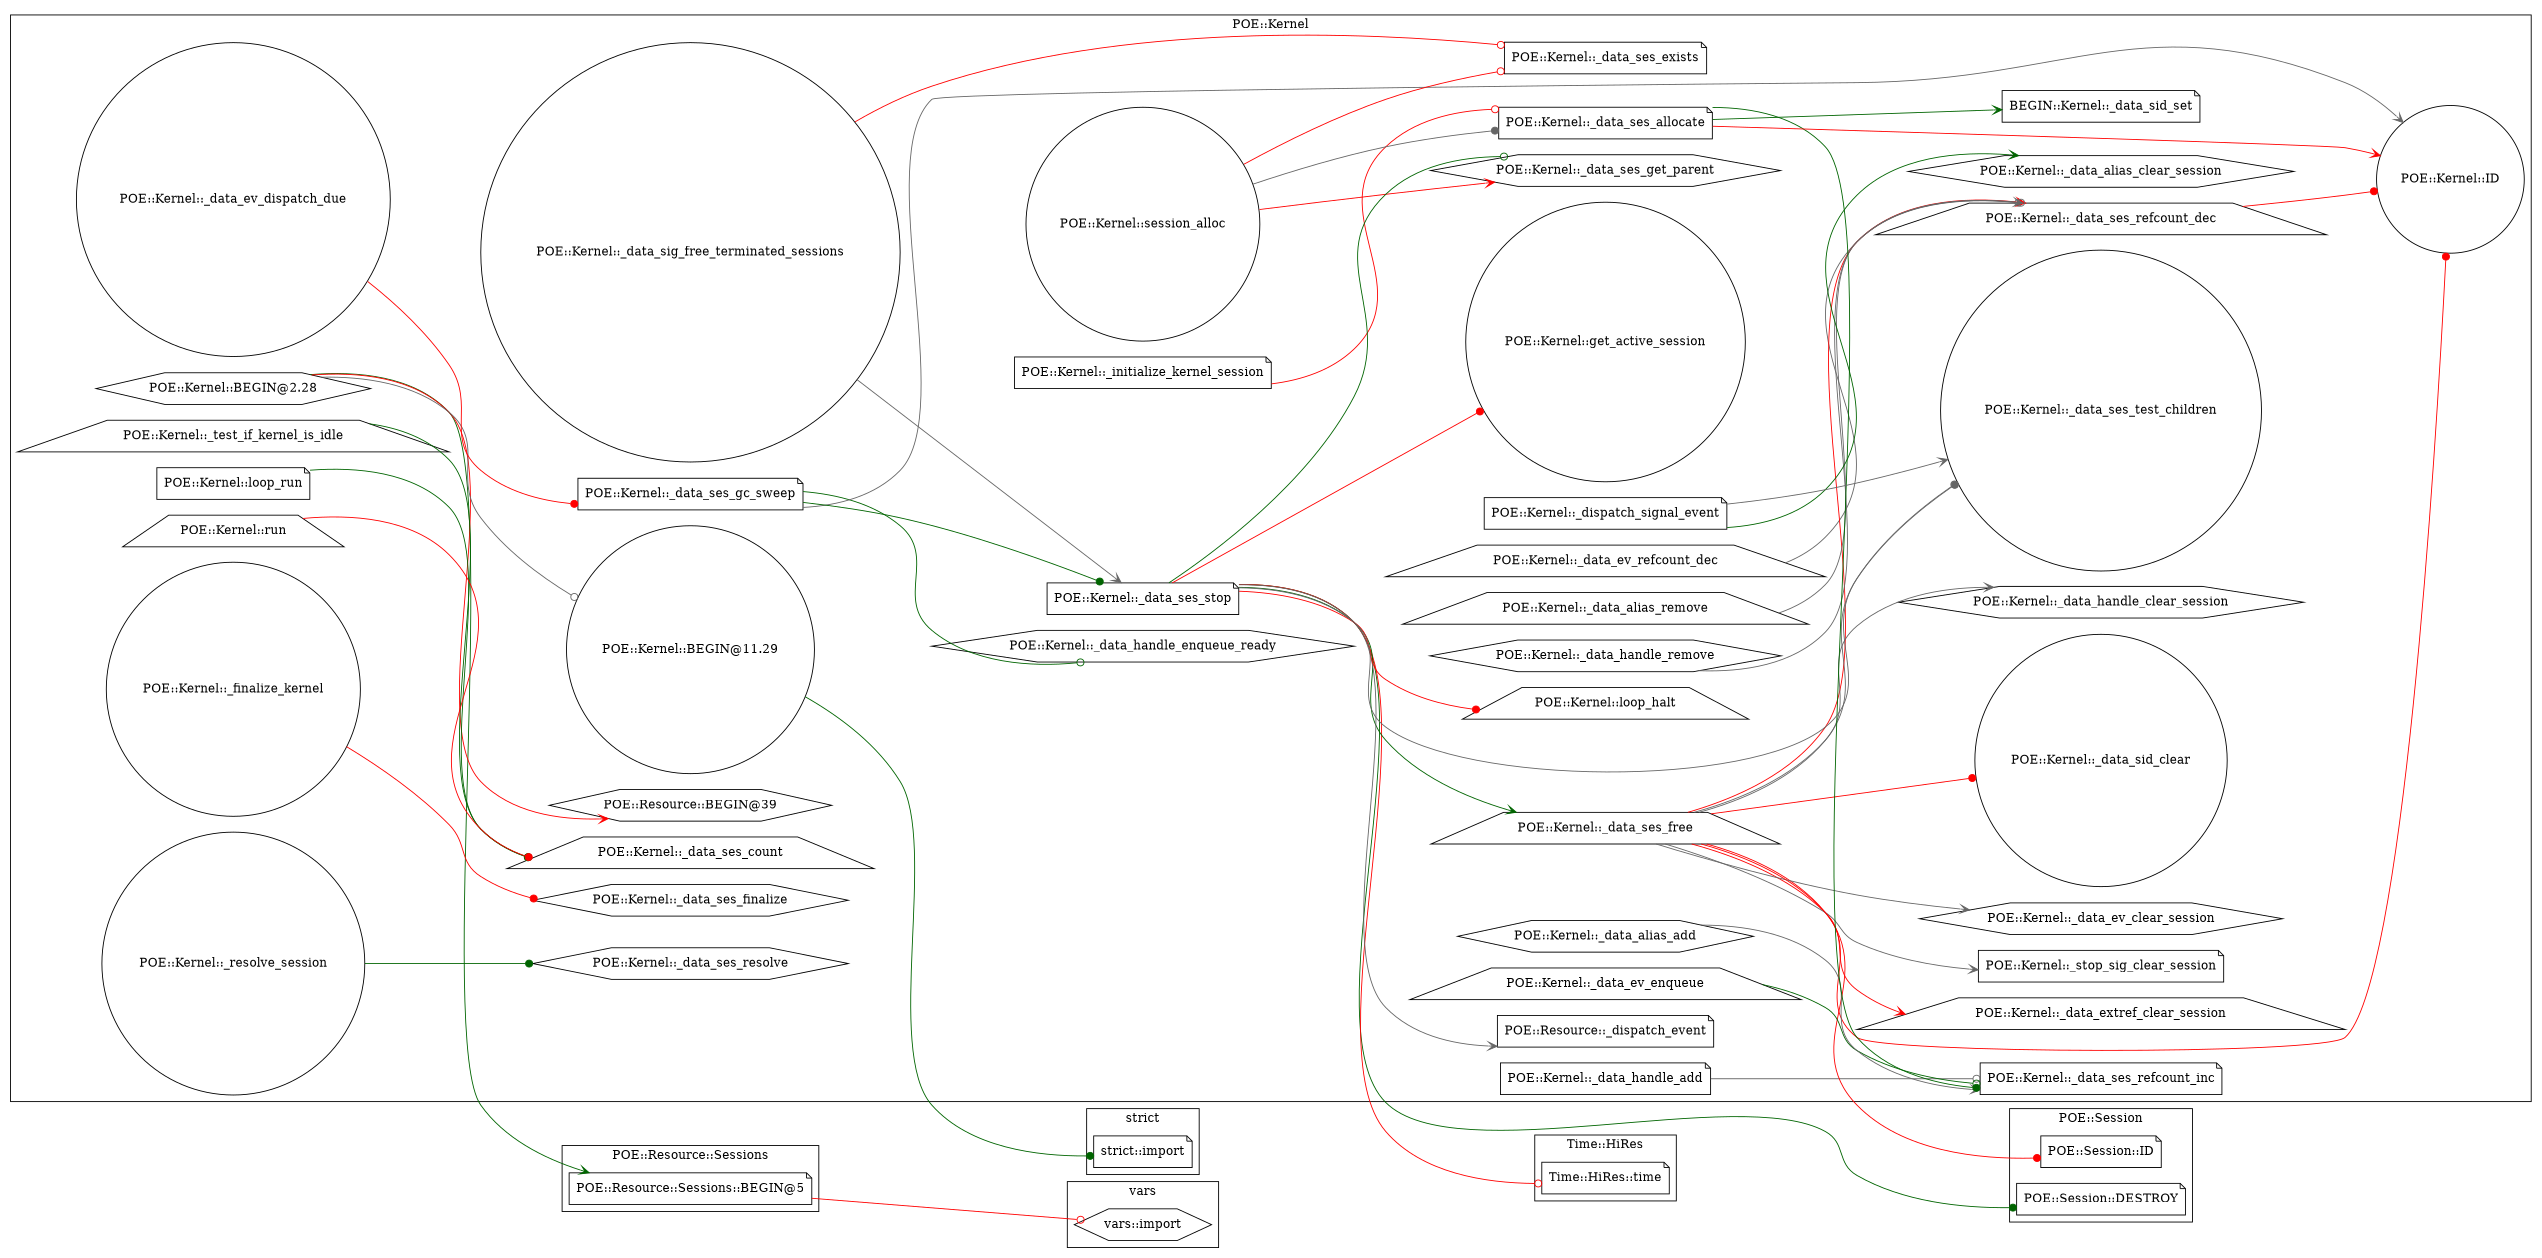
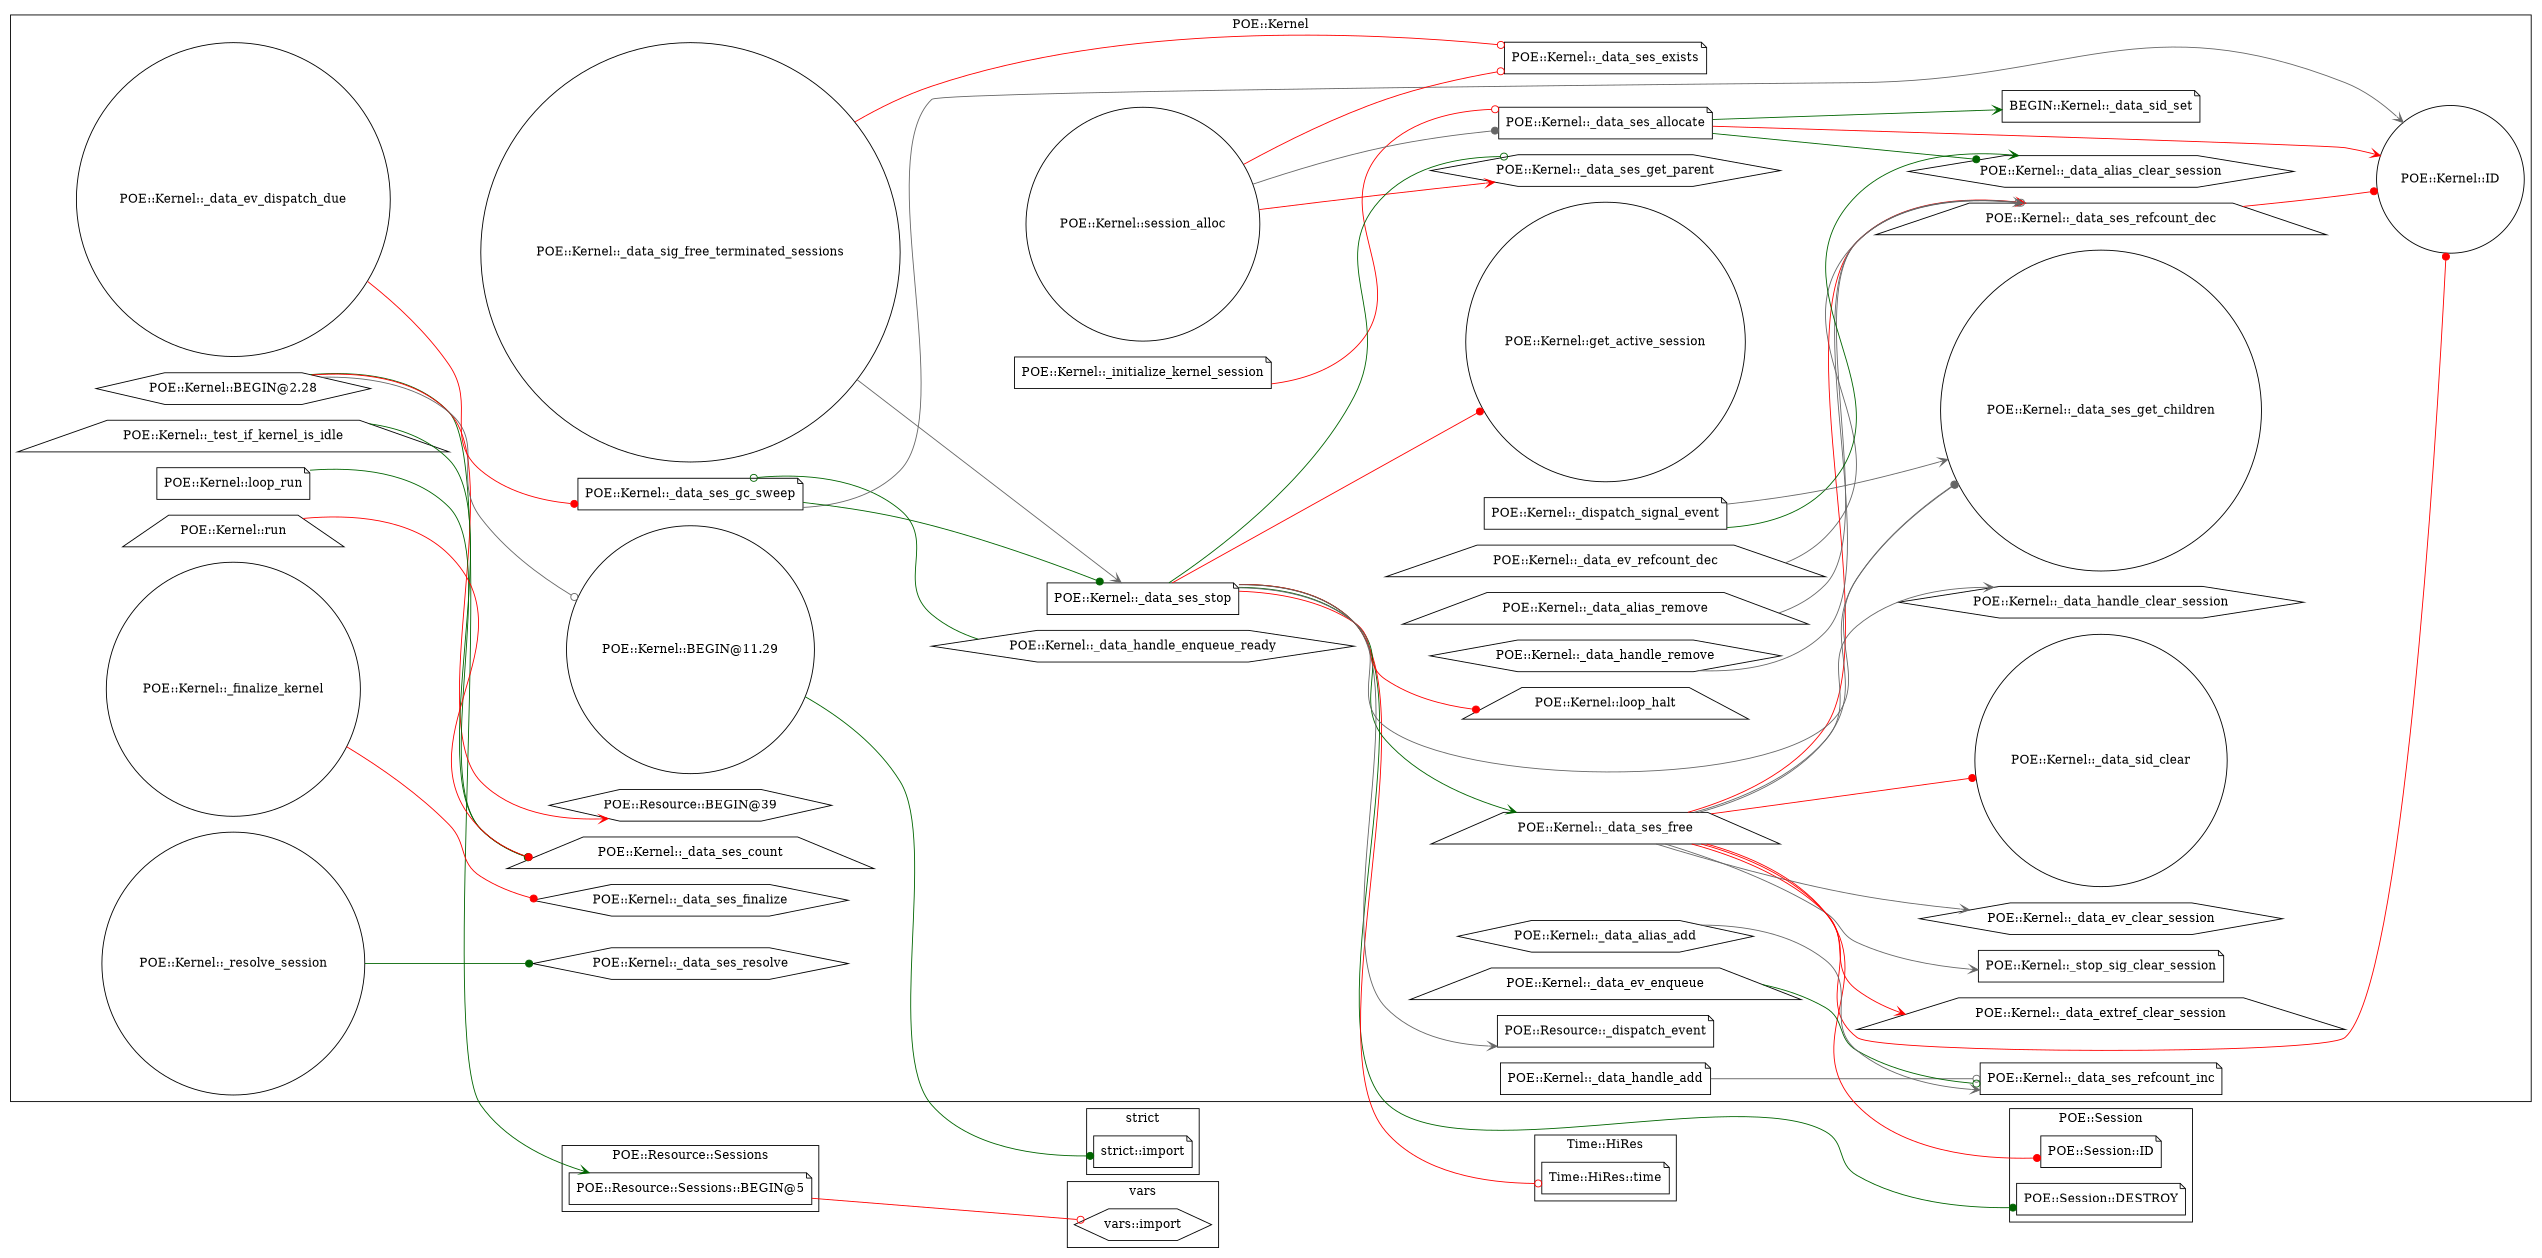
  digraph {
    rankdir=LR
    node [shape=note]
    edge [arrowhead=vee color=red]
    "vars::import" [shape=hexagon]
    "POE::Session::ID"
    "POE::Session::DESTROY"
    "POE::Resource::Sessions::BEGIN@5"
    "strict::import"
    "Time::HiRes::time"
    "POE::Kernel::_data_handle_add"
    "POE::Kernel::_data_sig_free_terminated_sessions" [shape=circle]
    "POE::Kernel::_data_extref_clear_session" [shape=trapezium]
    "POE::Kernel::_data_ses_refcount_inc"
    "POE::Kernel::_data_ev_refcount_dec" [shape=trapezium]
    n12 [label="BEGIN::Kernel::_data_sid_set"]
    n13 [label="POE::Kernel::_stop_sig_clear_session"]
    "POE::Kernel::_data_ev_clear_session" [shape=hexagon]
    "POE::Kernel::_data_ses_free" [shape=trapezium]
    "POE::Kernel::_initialize_kernel_session"
    "POE::Kernel::BEGIN@2.28" [shape=hexagon]
    "POE::Kernel::_data_ev_dispatch_due" [shape=circle]
    "POE::Kernel::_data_alias_clear_session" [shape=hexagon]
    "POE::Kernel::get_active_session" [shape=circle]
    "POE::Kernel::_data_ev_enqueue" [shape=trapezium]
    "POE::Kernel::_data_handle_remove" [shape=hexagon]
    "POE::Kernel::_data_ses_finalize" [shape=hexagon]
    "POE::Kernel::_data_ses_count" [shape=trapezium]
    "POE::Kernel::_test_if_kernel_is_idle" [shape=trapezium]
    "POE::Kernel::loop_run"
    "POE::Kernel::_data_ses_refcount_dec" [shape=trapezium]
    "POE::Kernel::_data_sid_clear" [shape=circle]
    "POE::Kernel::_finalize_kernel" [shape=circle]
    "POE::Kernel::_data_alias_remove" [shape=trapezium]
    n31 [label="POE::Resource::_dispatch_event"]
    "POE::Kernel::_data_handle_enqueue_ready" [shape=hexagon]
    n33 [label="POE::Resource::BEGIN@39" shape=hexagon]
    "POE::Kernel::run" [shape=trapezium]
    "POE::Kernel::_data_ses_gc_sweep"
    "POE::Kernel::_data_alias_add" [shape=hexagon]
    "POE::Kernel::_data_ses_resolve" [shape=hexagon]
    "POE::Kernel::_data_ses_allocate"
    "POE::Kernel::loop_halt" [shape=trapezium]
    "POE::Kernel::ID" [shape=circle]
    "POE::Kernel::session_alloc" [shape=circle]
    "POE::Kernel::_data_ses_exists"
    "POE::Kernel::BEGIN@11.29" [shape=circle]
    "POE::Kernel::_data_ses_get_parent" [shape=hexagon]
    "POE::Kernel::_data_handle_clear_session" [shape=hexagon]
    "POE::Kernel::_data_ses_stop"
-   "POE::Kernel::_data_ses_get_children" [shape=circle label="POE::Kernel::_data_ses_test_children"]
+   "POE::Kernel::_data_ses_get_children" [shape=circle]
    "POE::Kernel::_dispatch_signal_event"
    "POE::Kernel::_resolve_session" [shape=circle]
    subgraph cluster_1 {
      label=vars
      "vars::import"
    }
    subgraph cluster_2 {
      label="POE::Session"
      "POE::Session::ID"
      "POE::Session::DESTROY"
    }
    subgraph cluster_3 {
      label="POE::Resource::Sessions"
      "POE::Resource::Sessions::BEGIN@5"
    }
    subgraph cluster_4 {
      label="strict"
      "strict::import"
    }
    subgraph cluster_5 {
      label="Time::HiRes"
      "Time::HiRes::time"
    }
    subgraph cluster_6 {
      label="POE::Kernel"
      "POE::Kernel::_data_handle_add"
      "POE::Kernel::_data_sig_free_terminated_sessions"
      "POE::Kernel::_data_extref_clear_session"
      "POE::Kernel::_data_ses_refcount_inc"
      "POE::Kernel::_data_ev_refcount_dec"
      n12
      n13
      "POE::Kernel::_data_ev_clear_session"
      "POE::Kernel::_data_ses_free"
      "POE::Kernel::_initialize_kernel_session"
      "POE::Kernel::BEGIN@2.28"
      "POE::Kernel::_data_ev_dispatch_due"
      "POE::Kernel::_data_alias_clear_session"
      "POE::Kernel::get_active_session"
      "POE::Kernel::_data_ev_enqueue"
      "POE::Kernel::_data_handle_remove"
      "POE::Kernel::_data_ses_finalize"
      "POE::Kernel::_data_ses_count"
      "POE::Kernel::_test_if_kernel_is_idle"
      "POE::Kernel::loop_run"
      "POE::Kernel::_data_ses_refcount_dec"
      "POE::Kernel::_data_sid_clear"
      "POE::Kernel::_finalize_kernel"
      "POE::Kernel::_data_alias_remove"
      n31
      "POE::Kernel::_data_handle_enqueue_ready"
      n33
      "POE::Kernel::run"
      "POE::Kernel::_data_ses_gc_sweep"
      "POE::Kernel::_data_alias_add"
      "POE::Kernel::_data_ses_resolve"
      "POE::Kernel::_data_ses_allocate"
      "POE::Kernel::loop_halt"
      "POE::Kernel::ID"
      "POE::Kernel::session_alloc"
      "POE::Kernel::_data_ses_exists"
      "POE::Kernel::BEGIN@11.29"
      "POE::Kernel::_data_ses_get_parent"
      "POE::Kernel::_data_handle_clear_session"
      "POE::Kernel::_data_ses_stop"
      "POE::Kernel::_data_ses_get_children"
      "POE::Kernel::_dispatch_signal_event"
      "POE::Kernel::_resolve_session"
    }
    "POE::Resource::Sessions::BEGIN@5" -> "vars::import" [arrowhead=odot]
    "POE::Kernel::_data_handle_add" -> "POE::Kernel::_data_ses_refcount_inc" [arrowhead=odot color=gray40]
    "POE::Kernel::_data_sig_free_terminated_sessions" -> "POE::Kernel::_data_ses_exists" [arrowhead=odot]
    "POE::Kernel::_data_sig_free_terminated_sessions" -> "POE::Kernel::_data_ses_stop" [color=gray40]
    "POE::Kernel::_data_ev_refcount_dec" -> "POE::Kernel::_data_ses_refcount_dec" [arrowhead=odot color=gray40]
    "POE::Kernel::_data_ses_free" -> "POE::Session::ID" [arrowhead=dot]
    "POE::Kernel::_data_ses_free" -> "POE::Kernel::_data_extref_clear_session"
    "POE::Kernel::_data_ses_free" -> n13 [color=gray40]
    "POE::Kernel::_data_ses_free" -> "POE::Kernel::_data_ev_clear_session" [color=gray40]
    "POE::Kernel::_data_ses_free" -> "POE::Kernel::_data_ses_refcount_dec"
    "POE::Kernel::_data_ses_free" -> "POE::Kernel::_data_sid_clear" [arrowhead=dot]
    "POE::Kernel::_data_ses_free" -> "POE::Kernel::ID" [arrowhead=dot]
    "POE::Kernel::_data_ses_free" -> "POE::Kernel::_data_handle_clear_session" [color=gray40]
    "POE::Kernel::_data_ses_free" -> "POE::Kernel::_data_ses_get_children" [arrowhead=odot color=gray40]
    "POE::Kernel::_initialize_kernel_session" -> "POE::Kernel::_data_ses_allocate" [arrowhead=odot]
    "POE::Kernel::BEGIN@2.28" -> "POE::Resource::Sessions::BEGIN@5" [color=darkgreen]
    "POE::Kernel::BEGIN@2.28" -> n33
    "POE::Kernel::BEGIN@2.28" -> "POE::Kernel::BEGIN@11.29" [arrowhead=odot color=gray40]
    "POE::Kernel::_data_ev_dispatch_due" -> "POE::Kernel::_data_ses_gc_sweep" [arrowhead=dot]
    "POE::Kernel::_data_ev_enqueue" -> "POE::Kernel::_data_ses_refcount_inc" [arrowhead=odot color=darkgreen]
    "POE::Kernel::_data_handle_remove" -> "POE::Kernel::_data_ses_refcount_dec" [arrowhead=odot color=gray40]
    "POE::Kernel::_test_if_kernel_is_idle" -> "POE::Kernel::_data_ses_count" [arrowhead=dot color=darkgreen]
    "POE::Kernel::loop_run" -> "POE::Kernel::_data_ses_count" [arrowhead=dot color=darkgreen]
    "POE::Kernel::_data_ses_refcount_dec" -> "POE::Kernel::ID" [arrowhead=dot]
    "POE::Kernel::_finalize_kernel" -> "POE::Kernel::_data_ses_finalize" [arrowhead=dot]
    "POE::Kernel::_data_alias_remove" -> "POE::Kernel::_data_ses_refcount_dec" [color=gray40]
-   "POE::Kernel::_data_ses_gc_sweep" -> "POE::Kernel::_data_handle_enqueue_ready" [arrowhead=odot color=darkgreen]
+   "POE::Kernel::_data_handle_enqueue_ready" -> "POE::Kernel::_data_ses_gc_sweep" [arrowhead=odot color=darkgreen]
    "POE::Kernel::run" -> "POE::Kernel::_data_ses_count" [arrowhead=dot]
    "POE::Kernel::_data_ses_gc_sweep" -> "POE::Kernel::ID" [color=gray40]
    "POE::Kernel::_data_ses_gc_sweep" -> "POE::Kernel::_data_ses_stop" [arrowhead=dot color=darkgreen]
    "POE::Kernel::_data_alias_add" -> "POE::Kernel::_data_ses_refcount_inc" [color=gray40]
-   "POE::Kernel::_data_ses_allocate" -> "POE::Kernel::_data_ses_refcount_inc" [arrowhead=dot color=darkgreen]
+   "POE::Kernel::_data_ses_allocate" -> "POE::Kernel::_data_alias_clear_session" [arrowhead=dot color=darkgreen]
    "POE::Kernel::_data_ses_allocate" -> n12 [color=darkgreen]
    "POE::Kernel::_data_ses_allocate" -> "POE::Kernel::ID"
    "POE::Kernel::session_alloc" -> "POE::Kernel::_data_ses_allocate" [arrowhead=dot color=gray40]
    "POE::Kernel::session_alloc" -> "POE::Kernel::_data_ses_exists" [arrowhead=odot]
    "POE::Kernel::session_alloc" -> "POE::Kernel::_data_ses_get_parent"
    "POE::Kernel::BEGIN@11.29" -> "strict::import" [arrowhead=dot color=darkgreen]
    "POE::Kernel::_data_ses_stop" -> "POE::Session::DESTROY" [arrowhead=dot color=darkgreen]
    "POE::Kernel::_data_ses_stop" -> "Time::HiRes::time" [arrowhead=odot]
    "POE::Kernel::_data_ses_stop" -> "POE::Kernel::_data_ses_free" [color=darkgreen]
    "POE::Kernel::_data_ses_stop" -> "POE::Kernel::get_active_session" [arrowhead=dot]
    "POE::Kernel::_data_ses_stop" -> n31 [color=gray40]
    "POE::Kernel::_data_ses_stop" -> "POE::Kernel::loop_halt" [arrowhead=dot]
    "POE::Kernel::_data_ses_stop" -> "POE::Kernel::_data_ses_get_parent" [arrowhead=odot color=darkgreen]
    "POE::Kernel::_data_ses_stop" -> "POE::Kernel::_data_ses_get_children" [arrowhead=dot color=gray40]
    "POE::Kernel::_dispatch_signal_event" -> "POE::Kernel::_data_alias_clear_session" [color=darkgreen]
    "POE::Kernel::_dispatch_signal_event" -> "POE::Kernel::_data_ses_get_children" [color=gray40]
    "POE::Kernel::_resolve_session" -> "POE::Kernel::_data_ses_resolve" [arrowhead=dot color=darkgreen]
  }
